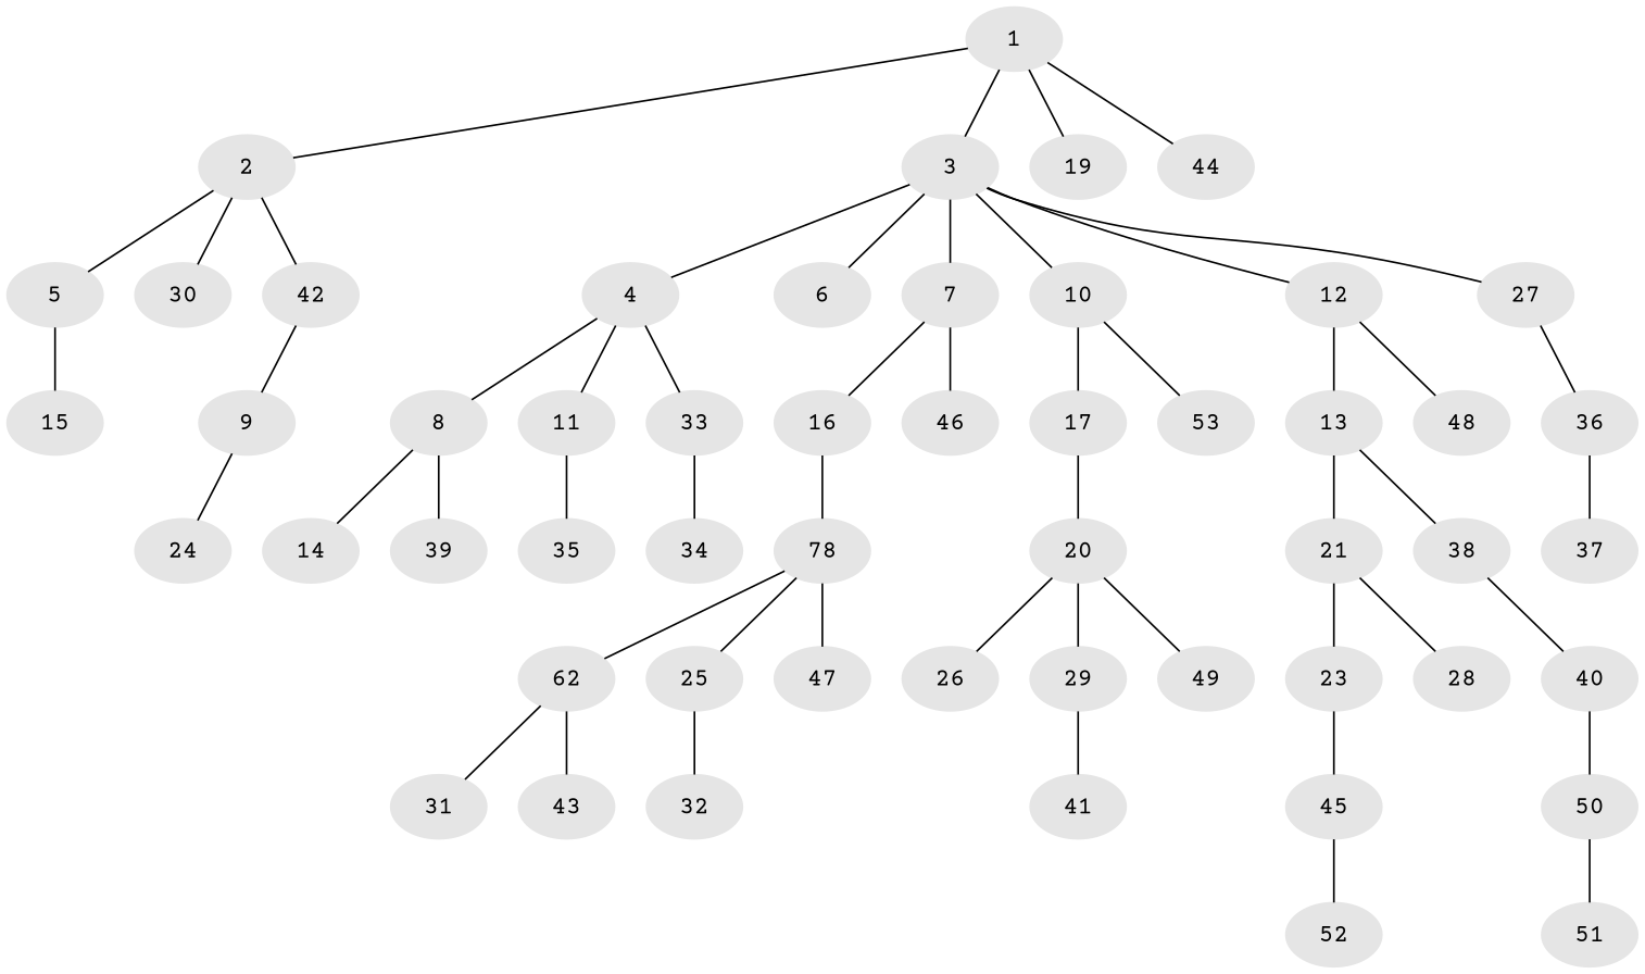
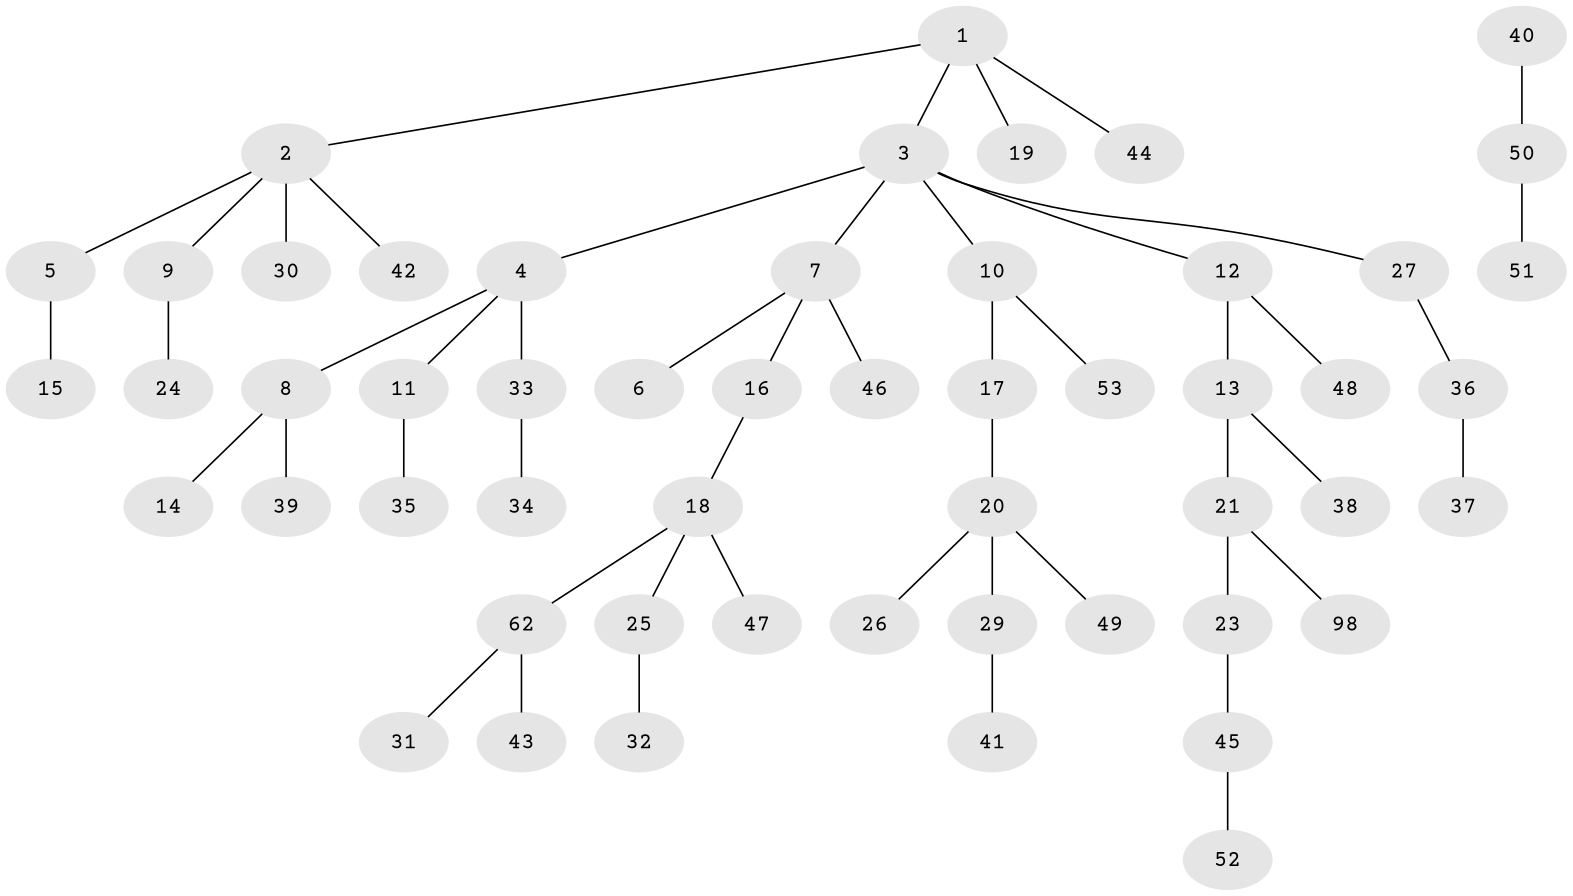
  graph {
    fontname="Courier Prime"
    node [color=gray90 fontname="Courier Prime" style=filled]
    edge [fontname="Courier Prime"]
    1
    2
    3
    19
    44
    5
    9
    30
    42
    4
    6
    7
    10
    12
    27
    15
    24
    8
    11
    33
    16
    46
    17
    53
    13
    48
    36
    14
    39
    35
    34
-   18 [label=78]
+   18
    20
    21
    38
    23
-   28
+   28 [label=98]
    37
    40
    n40 [label=62]
    25
    47
    26
    29
    49
    31
    43
    32
    41
    45
    52
    50
    51
    1 -- 2
    1 -- 3
    1 -- 19
    1 -- 44
    2 -- 5
-   42 -- 9
+   2 -- 9
    2 -- 30
    2 -- 42
    3 -- 4
-   3 -- 6
+   7 -- 6
    3 -- 7
    3 -- 10
    3 -- 12
    3 -- 27
    5 -- 15
    9 -- 24
    4 -- 8
    4 -- 11
    4 -- 33
    7 -- 16
    7 -- 46
    10 -- 17
    10 -- 53
    12 -- 13
    12 -- 48
    27 -- 36
    8 -- 14
    8 -- 39
    11 -- 35
    33 -- 34
    16 -- 18
    17 -- 20
    13 -- 21
    13 -- 38
    36 -- 37
    18 -- n40
    18 -- 25
    18 -- 47
    20 -- 26
    20 -- 29
    20 -- 49
    21 -- 23
    21 -- 28
-   38 -- 40
    23 -- 45
    40 -- 50
    n40 -- 31
    n40 -- 43
    25 -- 32
    29 -- 41
    45 -- 52
    50 -- 51
  }
